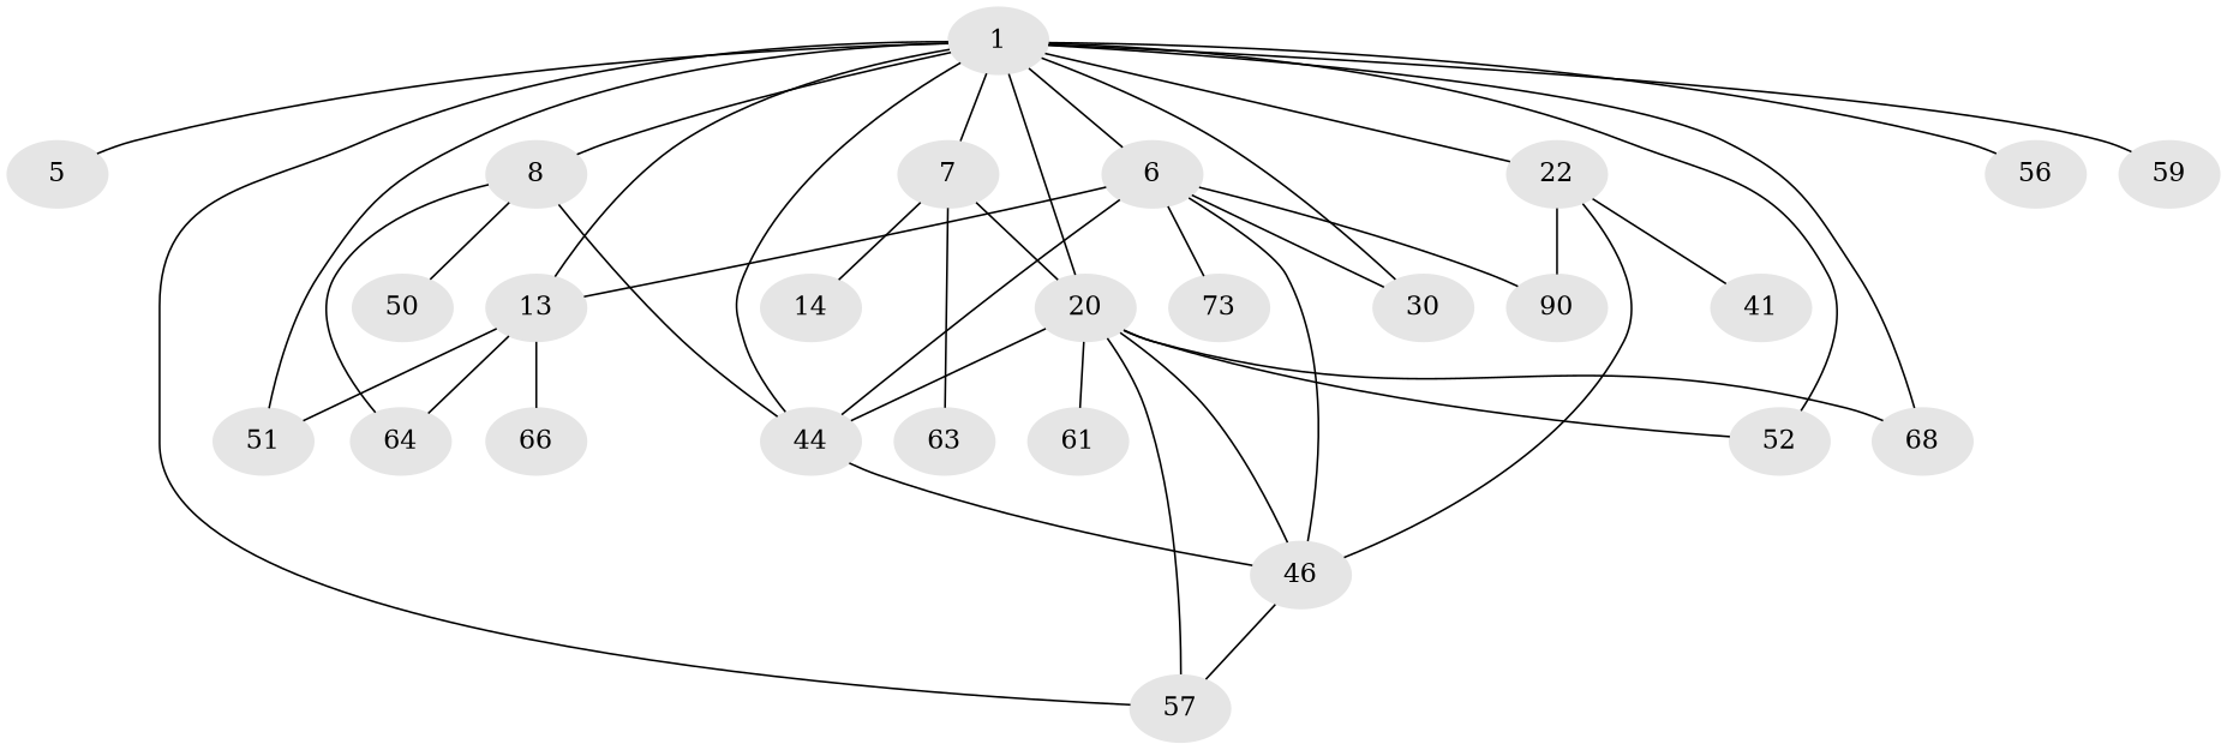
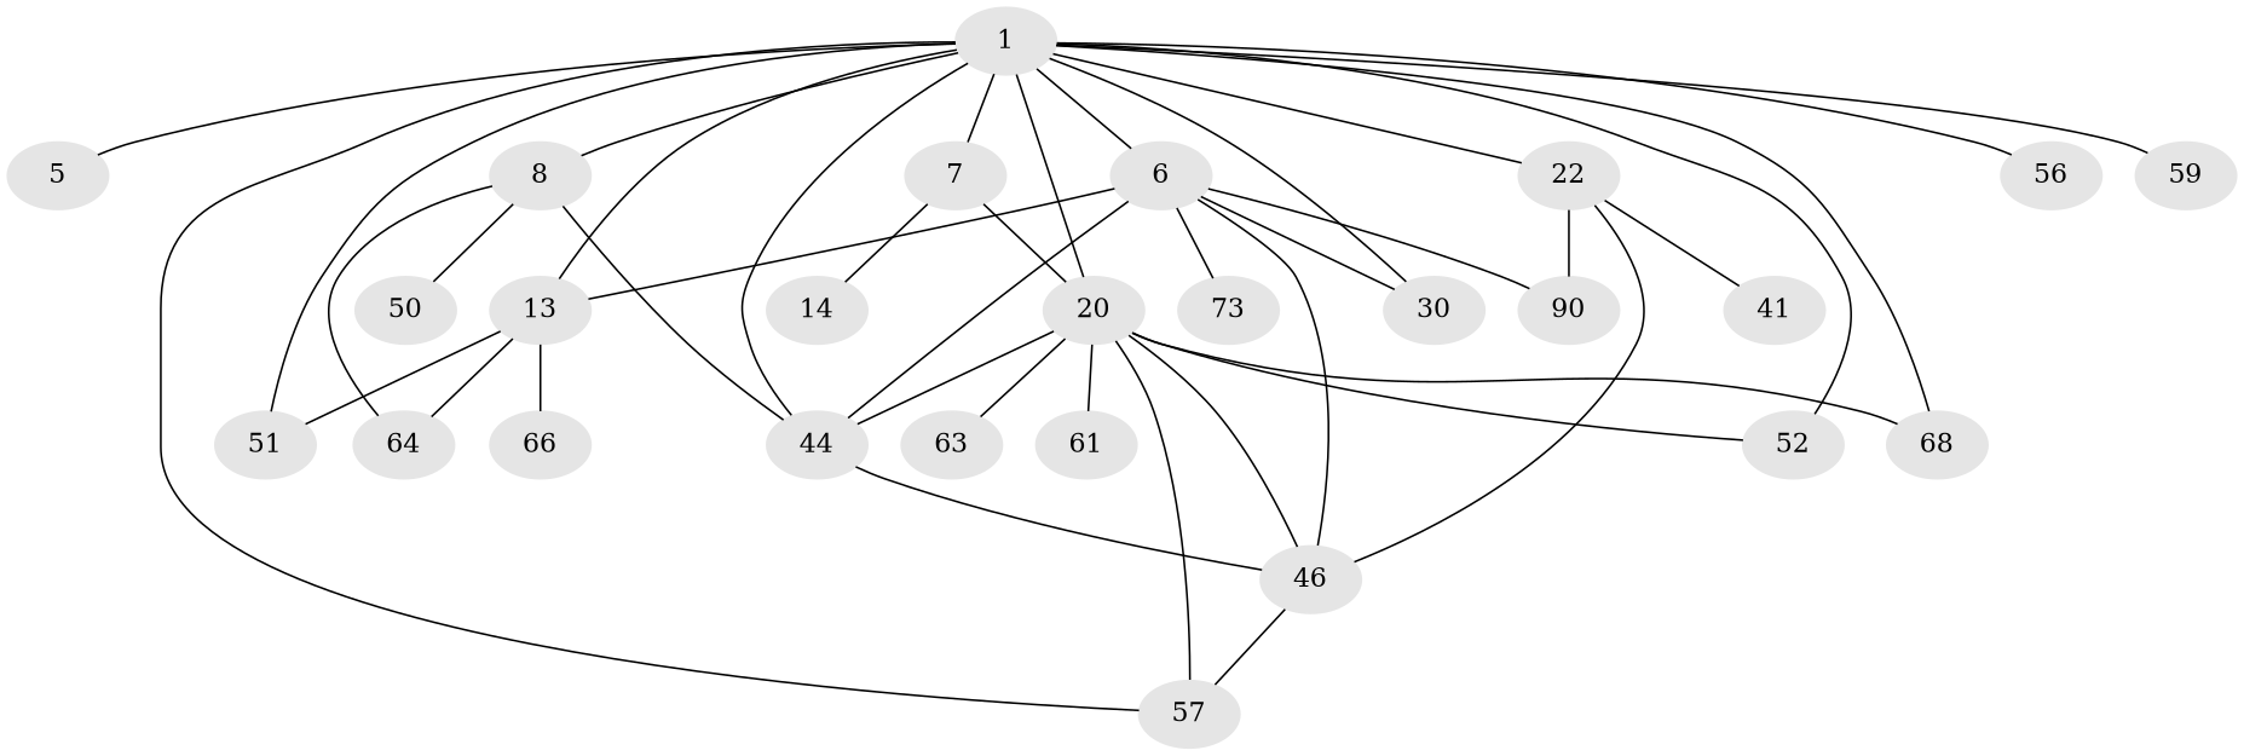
  graph {
    node [color=gray90 style=filled]
    1 [super="+3+9+2"]
    5 [super="+21"]
    6 [super="+55+23"]
    7 [super="+10"]
    8 [super="+45+25+11+27"]
    13 [super="+40+15+38+18"]
    20 [super="+26+49+39"]
    22 [super="+32"]
    30
    44 [super="+54"]
    51
    52
    56
    57
    59
    68
    46 [super="+47+74"]
    n18 [label=90]
    73
    14
    50
    64
    66 [super="+67"]
    61
    63
    41
    1 -- 5
    1 -- 6 [weight=3]
    1 -- 7 [weight=2]
    1 -- 8 [weight=3]
    1 -- 13 [weight=2]
    1 -- 20 [weight=2]
    1 -- 22 [weight=2]
    1 -- 30
    1 -- 44 [weight=2]
    1 -- 51
    1 -- 52
    1 -- 56
    1 -- 57
    1 -- 59
    1 -- 68
    6 -- 13
    6 -- 30
    6 -- 44 [weight=3]
    6 -- 46 [weight=2]
    6 -- n18
    6 -- 73
    7 -- 20 [weight=2]
    7 -- 14
    8 -- 44
    8 -- 50
    8 -- 64
    13 -- 51
    13 -- 64
    13 -- 66
    20 -- 44
    20 -- 52
    20 -- 57
    20 -- 68
    20 -- 46
    20 -- 61
-   7 -- 63
+   20 -- 63
    22 -- 46
    22 -- n18
    22 -- 41
    44 -- 46
    46 -- 57
  }
